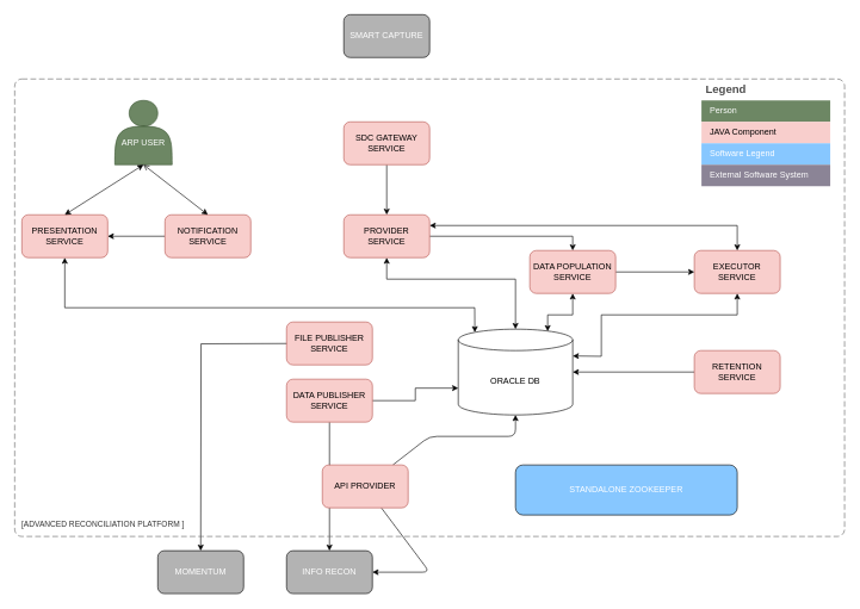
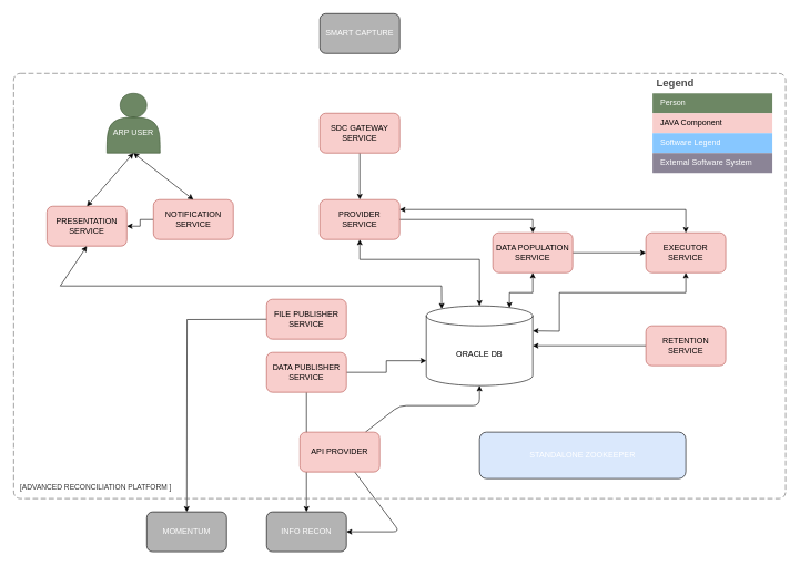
  <mxCell id="0" />
  <mxCell id="1" parent="0" />
  <mxCell id="2" value="" style="edgeStyle=orthogonalEdgeStyle;rounded=0;orthogonalLoop=1;jettySize=auto;html=1;" parent="1" source="3" target="16" edge="1"><mxGeometry relative="1" as="geometry" /></mxCell>
  <mxCell id="3" value="SDC GATEWAY SERVICE" style="rounded=1;whiteSpace=wrap;html=1;fillColor=#f8cecc;strokeColor=#b85450;" parent="1" vertex="1"><mxGeometry x="480" y="170" width="120" height="60" as="geometry" /></mxCell>
- <mxCell id="4" value="PRESENTATION SERVICE" style="rounded=1;whiteSpace=wrap;html=1;fillColor=#f8cecc;strokeColor=#b85450;" parent="1" vertex="1"><mxGeometry x="30" y="300" width="120" height="60" as="geometry" /></mxCell>
+ <mxCell id="4" value="PRESENTATION SERVICE" style="rounded=1;whiteSpace=wrap;html=1;fillColor=#f8cecc;strokeColor=#b85450;" parent="1" vertex="1"><mxGeometry x="70" y="310" width="120" height="60" as="geometry" /></mxCell>
  <mxCell id="5" value="" style="edgeStyle=orthogonalEdgeStyle;rounded=0;orthogonalLoop=1;jettySize=auto;html=1;" parent="1" source="6" target="4" edge="1"><mxGeometry relative="1" as="geometry" /></mxCell>
  <mxCell id="6" value="NOTIFICATION SERVICE" style="rounded=1;whiteSpace=wrap;html=1;fillColor=#f8cecc;strokeColor=#b85450;" parent="1" vertex="1"><mxGeometry x="230" y="300" width="120" height="60" as="geometry" /></mxCell>
  <mxCell id="7" value="EXECUTOR SERVICE" style="rounded=1;whiteSpace=wrap;html=1;fillColor=#f8cecc;strokeColor=#b85450;" parent="1" vertex="1"><mxGeometry x="970" y="350" width="120" height="60" as="geometry" /></mxCell>
  <mxCell id="8" style="edgeStyle=orthogonalEdgeStyle;rounded=0;orthogonalLoop=1;jettySize=auto;html=1;entryX=1;entryY=0.5;entryDx=0;entryDy=0;entryPerimeter=0;" parent="1" source="9" target="17" edge="1"><mxGeometry relative="1" as="geometry" /></mxCell>
  <mxCell id="9" value="RETENTION SERVICE" style="rounded=1;whiteSpace=wrap;html=1;fillColor=#f8cecc;strokeColor=#b85450;" parent="1" vertex="1"><mxGeometry x="970" y="490" width="120" height="60" as="geometry" /></mxCell>
  <mxCell id="10" style="edgeStyle=orthogonalEdgeStyle;rounded=0;orthogonalLoop=1;jettySize=auto;html=1;entryX=0.5;entryY=0;entryDx=0;entryDy=0;" parent="1" edge="1"><mxGeometry relative="1" as="geometry"><mxPoint x="430" y="480" as="sourcePoint" /><mxPoint x="280" y="770" as="targetPoint" /></mxGeometry></mxCell>
  <mxCell id="11" value="FILE PUBLISHER SERVICE" style="rounded=1;whiteSpace=wrap;html=1;fillColor=#f8cecc;strokeColor=#b85450;" parent="1" vertex="1"><mxGeometry x="400" y="450" width="120" height="60" as="geometry" /></mxCell>
  <mxCell id="12" style="edgeStyle=orthogonalEdgeStyle;rounded=0;orthogonalLoop=1;jettySize=auto;html=1;entryX=0;entryY=0;entryDx=0;entryDy=82.5;entryPerimeter=0;" parent="1" source="14" target="17" edge="1"><mxGeometry relative="1" as="geometry" /></mxCell>
  <mxCell id="13" style="edgeStyle=orthogonalEdgeStyle;rounded=0;orthogonalLoop=1;jettySize=auto;html=1;" parent="1" source="14" target="20" edge="1"><mxGeometry relative="1" as="geometry" /></mxCell>
  <mxCell id="14" value="DATA PUBLISHER SERVICE" style="rounded=1;whiteSpace=wrap;html=1;fillColor=#f8cecc;strokeColor=#b85450;" parent="1" vertex="1"><mxGeometry x="400" y="530" width="120" height="60" as="geometry" /></mxCell>
  <mxCell id="15" style="edgeStyle=orthogonalEdgeStyle;rounded=0;orthogonalLoop=1;jettySize=auto;html=1;entryX=0.5;entryY=0;entryDx=0;entryDy=0;" parent="1" source="16" target="19" edge="1"><mxGeometry relative="1" as="geometry" /></mxCell>
  <mxCell id="16" value="PROVIDER SERVICE" style="rounded=1;whiteSpace=wrap;html=1;fillColor=#f8cecc;strokeColor=#b85450;" parent="1" vertex="1"><mxGeometry x="480" y="300" width="120" height="60" as="geometry" /></mxCell>
  <mxCell id="17" value="ORACLE DB" style="shape=cylinder3;whiteSpace=wrap;html=1;boundedLbl=1;backgroundOutline=1;size=15;" parent="1" vertex="1"><mxGeometry x="640" y="460" width="160" height="120" as="geometry" /></mxCell>
  <mxCell id="18" style="edgeStyle=orthogonalEdgeStyle;rounded=0;orthogonalLoop=1;jettySize=auto;html=1;entryX=0;entryY=0.5;entryDx=0;entryDy=0;" parent="1" source="19" target="7" edge="1"><mxGeometry relative="1" as="geometry" /></mxCell>
  <mxCell id="19" value="DATA POPULATION SERVICE" style="rounded=1;whiteSpace=wrap;html=1;fillColor=#f8cecc;strokeColor=#b85450;" parent="1" vertex="1"><mxGeometry x="740" y="350" width="120" height="60" as="geometry" /></mxCell>
  <mxCell id="20" value="INFO RECON" style="rounded=1;whiteSpace=wrap;html=1;fillColor=#B3B3B3;fontColor=#FFFFFF;" parent="1" vertex="1"><mxGeometry x="400" y="770" width="120" height="60" as="geometry" /></mxCell>
  <mxCell id="21" value="MOMENTUM" style="rounded=1;whiteSpace=wrap;html=1;fillColor=#B3B3B3;fontColor=#FFFFFF;" parent="1" vertex="1"><mxGeometry x="220" y="770" width="120" height="60" as="geometry" /></mxCell>
  <mxCell id="22" value="SMART CAPTURE" style="rounded=1;whiteSpace=wrap;html=1;fillColor=#B3B3B3;fontColor=#FFFFFF;" parent="1" vertex="1"><mxGeometry x="480" y="20" width="120" height="60" as="geometry" /></mxCell>
  <mxCell id="23" value="&lt;br&gt;&lt;br&gt;ARP USER" style="shape=actor;whiteSpace=wrap;html=1;fillColor=#6d8764;strokeColor=#3A5431;fontColor=#ffffff;" parent="1" vertex="1"><mxGeometry x="160" y="140" width="80" height="90" as="geometry" /></mxCell>
  <mxCell id="24" value="" style="endArrow=classic;startArrow=classic;html=1;rounded=0;exitX=0.5;exitY=0;exitDx=0;exitDy=0;entryX=0.5;entryY=1;entryDx=0;entryDy=0;" parent="1" source="4" target="23" edge="1"><mxGeometry width="50" height="50" relative="1" as="geometry"><mxPoint x="190" y="230" as="sourcePoint" /><mxPoint x="180" y="270" as="targetPoint" /></mxGeometry></mxCell>
- <mxCell id="25" value="" style="endArrow=open;startArrow=classic;html=1;rounded=0;exitX=0.5;exitY=0;exitDx=0;exitDy=0;entryX=0.5;entryY=1;entryDx=0;entryDy=0;" parent="1" source="6" target="23" edge="1"><mxGeometry width="50" height="50" relative="1" as="geometry"><mxPoint x="100" y="320" as="sourcePoint" /><mxPoint x="204" y="241" as="targetPoint" /></mxGeometry></mxCell>
+ <mxCell id="25" value="" style="endArrow=classic;startArrow=classic;html=1;rounded=0;exitX=0.5;exitY=0;exitDx=0;exitDy=0;entryX=0.5;entryY=1;entryDx=0;entryDy=0;" parent="1" source="6" target="23" edge="1"><mxGeometry width="50" height="50" relative="1" as="geometry"><mxPoint x="100" y="320" as="sourcePoint" /><mxPoint x="204" y="241" as="targetPoint" /></mxGeometry></mxCell>
  <mxCell id="26" value="" style="endArrow=classic;startArrow=classic;html=1;rounded=0;exitX=1;exitY=0;exitDx=0;exitDy=37.5;exitPerimeter=0;entryX=0.5;entryY=1;entryDx=0;entryDy=0;" parent="1" source="17" target="7" edge="1"><mxGeometry width="50" height="50" relative="1" as="geometry"><mxPoint x="640" y="390" as="sourcePoint" /><mxPoint x="690" y="340" as="targetPoint" /><Array as="points"><mxPoint x="840" y="498" /><mxPoint x="840" y="440" /><mxPoint x="1030" y="440" /></Array></mxGeometry></mxCell>
  <mxCell id="27" value="" style="endArrow=classic;startArrow=classic;html=1;rounded=0;exitX=0.5;exitY=0;exitDx=0;exitDy=0;exitPerimeter=0;entryX=0.5;entryY=1;entryDx=0;entryDy=0;" parent="1" source="17" target="16" edge="1"><mxGeometry width="50" height="50" relative="1" as="geometry"><mxPoint x="640" y="390" as="sourcePoint" /><mxPoint x="690" y="340" as="targetPoint" /><Array as="points"><mxPoint x="720" y="390" /><mxPoint x="540" y="390" /></Array></mxGeometry></mxCell>
  <mxCell id="28" value="" style="endArrow=classic;startArrow=classic;html=1;rounded=0;exitX=0.145;exitY=0;exitDx=0;exitDy=4.35;exitPerimeter=0;entryX=0.5;entryY=1;entryDx=0;entryDy=0;" parent="1" source="17" target="4" edge="1"><mxGeometry width="50" height="50" relative="1" as="geometry"><mxPoint x="640" y="390" as="sourcePoint" /><mxPoint x="690" y="340" as="targetPoint" /><Array as="points"><mxPoint x="663" y="430" /><mxPoint x="90" y="430" /></Array></mxGeometry></mxCell>
  <mxCell id="29" value="" style="endArrow=classic;startArrow=classic;html=1;rounded=0;exitX=0.781;exitY=0.025;exitDx=0;exitDy=0;exitPerimeter=0;entryX=0.5;entryY=1;entryDx=0;entryDy=0;" parent="1" source="17" target="19" edge="1"><mxGeometry width="50" height="50" relative="1" as="geometry"><mxPoint x="640" y="390" as="sourcePoint" /><mxPoint x="690" y="340" as="targetPoint" /><Array as="points"><mxPoint x="765" y="440" /><mxPoint x="800" y="440" /></Array></mxGeometry></mxCell>
  <mxCell id="30" value="&lt;font style=&quot;font-size: 16px&quot;&gt;&lt;b&gt;&lt;div style=&quot;text-align: left&quot;&gt;&lt;/div&gt;&lt;/b&gt;&lt;/font&gt;&lt;div style=&quot;text-align: left&quot;&gt;[ADVANCED RECONCILIATION PLATFORM ]&lt;/div&gt;" style="rounded=1;fontSize=11;whiteSpace=wrap;html=1;dashed=1;arcSize=20;fillColor=none;strokeColor=#666666;fontColor=#333333;labelBackgroundColor=none;align=left;verticalAlign=bottom;labelBorderColor=none;spacingTop=0;spacing=10;dashPattern=8 4;metaEdit=1;rotatable=0;perimeter=rectanglePerimeter;noLabel=0;labelPadding=0;allowArrows=0;connectable=0;expand=0;recursiveResize=0;editable=1;pointerEvents=0;absoluteArcSize=1;points=[[0.25,0,0],[0.5,0,0],[0.75,0,0],[1,0.25,0],[1,0.5,0],[1,0.75,0],[0.75,1,0],[0.5,1,0],[0.25,1,0],[0,0.75,0],[0,0.5,0],[0,0.25,0]];" parent="1" vertex="1"><mxGeometry x="20" y="110" width="1160" height="640" as="geometry" /></mxCell>
  <mxCell id="31" value="Legend" style="shape=table;startSize=30;container=1;collapsible=0;childLayout=tableLayout;fontSize=16;align=left;verticalAlign=top;fillColor=none;strokeColor=none;fontColor=#4D4D4D;fontStyle=1;spacingLeft=6;spacing=0;resizable=0;" parent="1" vertex="1"><mxGeometry x="980" y="110" width="180" height="150" as="geometry" /></mxCell>
  <mxCell id="32" value="" style="shape=tableRow;horizontal=0;startSize=0;swimlaneHead=0;swimlaneBody=0;strokeColor=inherit;top=0;left=0;bottom=0;right=0;collapsible=0;dropTarget=0;fillColor=none;points=[[0,0.5],[1,0.5]];portConstraint=eastwest;fontSize=12;" parent="31" vertex="1"><mxGeometry y="30" width="180" height="30" as="geometry" /></mxCell>
  <mxCell id="33" value="Person" style="shape=partialRectangle;html=1;whiteSpace=wrap;connectable=0;strokeColor=#3A5431;overflow=hidden;fillColor=#6d8764;top=0;left=0;bottom=0;right=0;pointerEvents=1;fontSize=12;align=left;fontColor=#ffffff;spacingLeft=10;spacingRight=4;" parent="32" vertex="1"><mxGeometry width="180" height="30" as="geometry"><mxRectangle width="180" height="30" as="alternateBounds" /></mxGeometry></mxCell>
  <mxCell id="34" style="shape=tableRow;horizontal=0;startSize=0;swimlaneHead=0;swimlaneBody=0;strokeColor=inherit;top=0;left=0;bottom=0;right=0;collapsible=0;dropTarget=0;fillColor=none;points=[[0,0.5],[1,0.5]];portConstraint=eastwest;fontSize=12;" parent="31" vertex="1"><mxGeometry y="60" width="180" height="30" as="geometry" /></mxCell>
  <mxCell id="35" value="JAVA Component" style="shape=partialRectangle;html=1;whiteSpace=wrap;connectable=0;strokeColor=#b85450;overflow=hidden;fillColor=#f8cecc;top=0;left=0;bottom=0;right=0;pointerEvents=1;fontSize=12;align=left;spacingLeft=10;spacingRight=4;" parent="34" vertex="1"><mxGeometry width="180" height="30" as="geometry"><mxRectangle width="180" height="30" as="alternateBounds" /></mxGeometry></mxCell>
  <mxCell id="36" value="" style="shape=tableRow;horizontal=0;startSize=0;swimlaneHead=0;swimlaneBody=0;strokeColor=inherit;top=0;left=0;bottom=0;right=0;collapsible=0;dropTarget=0;fillColor=none;points=[[0,0.5],[1,0.5]];portConstraint=eastwest;fontSize=12;" parent="31" vertex="1"><mxGeometry y="90" width="180" height="30" as="geometry" /></mxCell>
  <mxCell id="37" value="Software Legend" style="shape=partialRectangle;html=1;whiteSpace=wrap;connectable=0;strokeColor=inherit;overflow=hidden;fillColor=#87C7FF;top=0;left=0;bottom=0;right=0;pointerEvents=1;fontSize=12;align=left;fontColor=#FFFFFF;gradientColor=none;spacingLeft=10;spacingRight=4;" parent="36" vertex="1"><mxGeometry width="180" height="30" as="geometry"><mxRectangle width="180" height="30" as="alternateBounds" /></mxGeometry></mxCell>
  <mxCell id="38" value="" style="shape=tableRow;horizontal=0;startSize=0;swimlaneHead=0;swimlaneBody=0;strokeColor=inherit;top=0;left=0;bottom=0;right=0;collapsible=0;dropTarget=0;fillColor=none;points=[[0,0.5],[1,0.5]];portConstraint=eastwest;fontSize=12;" parent="31" vertex="1"><mxGeometry y="120" width="180" height="30" as="geometry" /></mxCell>
  <mxCell id="39" value="External Software System" style="shape=partialRectangle;html=1;whiteSpace=wrap;connectable=0;strokeColor=inherit;overflow=hidden;fillColor=#8b8496;top=0;left=0;bottom=0;right=0;pointerEvents=1;fontSize=12;align=left;fontColor=#FFFFFF;gradientColor=none;spacingLeft=10;spacingRight=4;" parent="38" vertex="1"><mxGeometry width="180" height="30" as="geometry"><mxRectangle width="180" height="30" as="alternateBounds" /></mxGeometry></mxCell>
  <mxCell id="40" value="" style="endArrow=classic;startArrow=classic;html=1;rounded=0;entryX=0.5;entryY=0;entryDx=0;entryDy=0;exitX=1;exitY=0.25;exitDx=0;exitDy=0;" parent="1" source="16" target="7" edge="1"><mxGeometry width="50" height="50" relative="1" as="geometry"><mxPoint x="820" y="340" as="sourcePoint" /><mxPoint x="870" y="290" as="targetPoint" /><Array as="points"><mxPoint x="1030" y="315" /></Array></mxGeometry></mxCell>
- <mxCell id="41" value="STANDALONE ZOOKEEPER" style="rounded=1;whiteSpace=wrap;html=1;fillColor=#87C7FF;fontColor=#FFFFFF;" parent="1" vertex="1"><mxGeometry x="720" y="650" width="310" height="70" as="geometry" /></mxCell>
+ <mxCell id="41" value="STANDALONE ZOOKEEPER" style="rounded=1;whiteSpace=wrap;html=1;fillColor=#dae8fc;fontColor=#FFFFFF;" parent="1" vertex="1"><mxGeometry x="720" y="650" width="310" height="70" as="geometry" /></mxCell>
  <mxCell id="42" style="edgeStyle=none;html=1;entryX=0.5;entryY=1;entryDx=0;entryDy=0;entryPerimeter=0;" edge="1" parent="1" source="44" target="17"><mxGeometry relative="1" as="geometry"><Array as="points"><mxPoint x="600" y="610" /><mxPoint x="720" y="610" /></Array></mxGeometry></mxCell>
  <mxCell id="43" style="edgeStyle=none;html=1;entryX=1;entryY=0.5;entryDx=0;entryDy=0;" edge="1" parent="1" source="44" target="20"><mxGeometry relative="1" as="geometry"><Array as="points"><mxPoint x="600" y="800" /></Array></mxGeometry></mxCell>
  <mxCell id="44" value="API PROVIDER" style="rounded=1;whiteSpace=wrap;html=1;fillColor=#f8cecc;strokeColor=#b85450;" vertex="1" parent="1"><mxGeometry x="450" y="650" width="120" height="60" as="geometry" /></mxCell>
